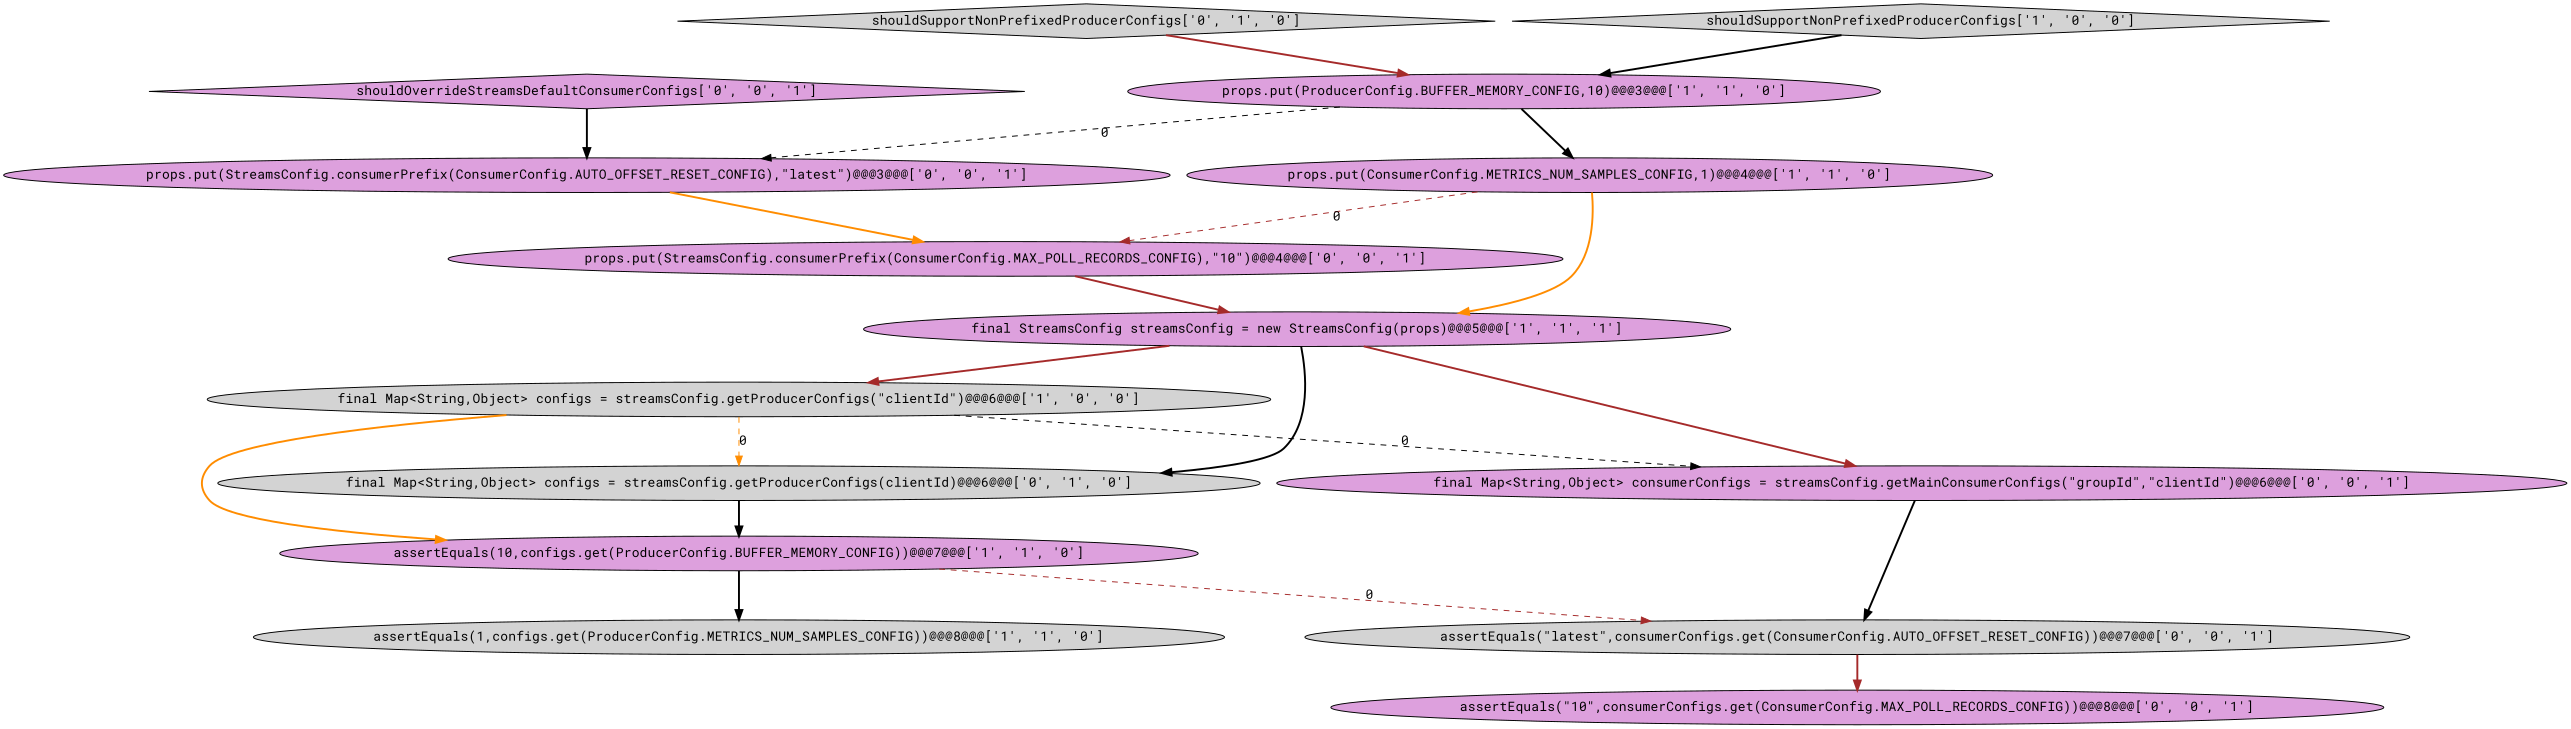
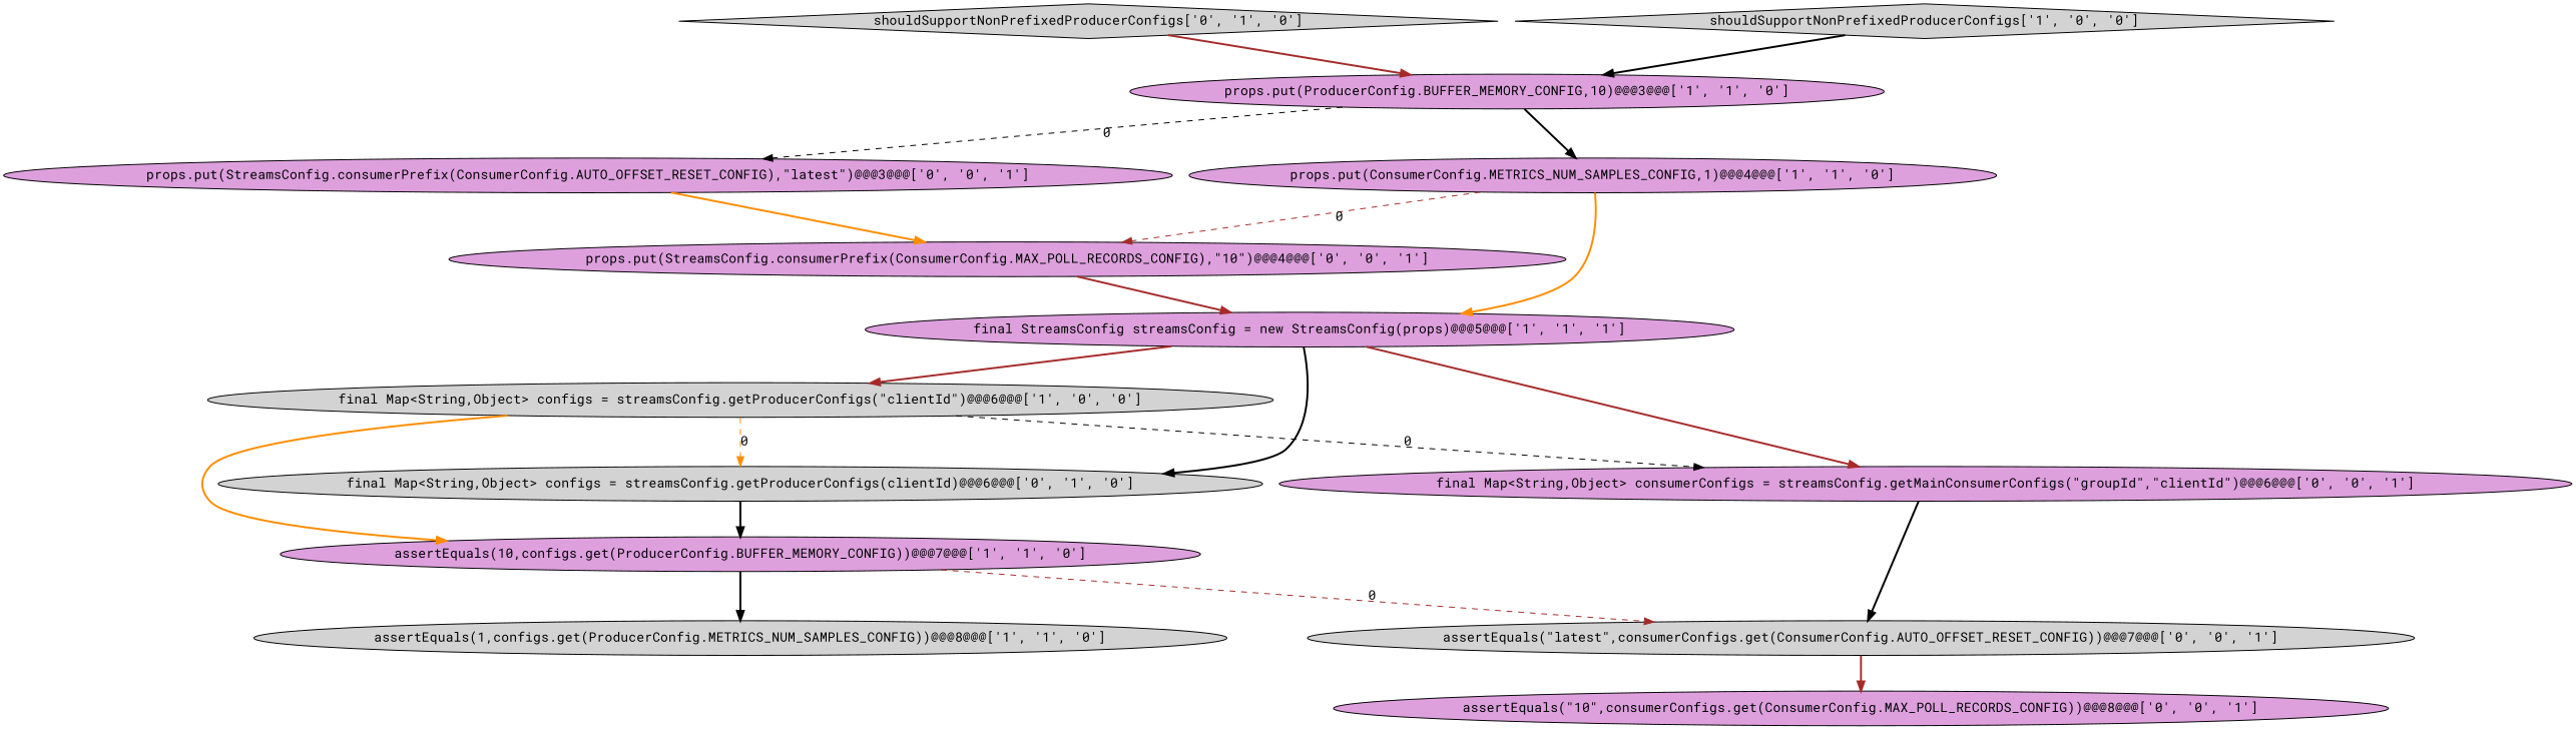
  digraph {
    fontname="Roboto Mono"
    node [fillcolor=plum shape=ellipse style=filled fontname="Roboto Mono"]
    edge [style=bold color=black fontname="Roboto Mono"]
    n1 [fillcolor=lightgrey label="assertEquals(1,configs.get(ProducerConfig.METRICS_NUM_SAMPLES_CONFIG))@@@8@@@['1', '1', '0']"]
    n2 [label="props.put(StreamsConfig.consumerPrefix(ConsumerConfig.AUTO_OFFSET_RESET_CONFIG),\"latest\")@@@3@@@['0', '0', '1']"]
    n3 [label="props.put(StreamsConfig.consumerPrefix(ConsumerConfig.MAX_POLL_RECORDS_CONFIG),\"10\")@@@4@@@['0', '0', '1']"]
    n4 [label="assertEquals(\"10\",consumerConfigs.get(ConsumerConfig.MAX_POLL_RECORDS_CONFIG))@@@8@@@['0', '0', '1']"]
    n5 [label="props.put(ProducerConfig.BUFFER_MEMORY_CONFIG,10)@@@3@@@['1', '1', '0']"]
    n6 [label="props.put(ConsumerConfig.METRICS_NUM_SAMPLES_CONFIG,1)@@@4@@@['1', '1', '0']"]
    n7 [fillcolor=lightgrey label="final Map<String,Object> configs = streamsConfig.getProducerConfigs(\"clientId\")@@@6@@@['1', '0', '0']"]
    n8 [label="assertEquals(10,configs.get(ProducerConfig.BUFFER_MEMORY_CONFIG))@@@7@@@['1', '1', '0']"]
    n9 [fillcolor=lightgrey label="final Map<String,Object> configs = streamsConfig.getProducerConfigs(clientId)@@@6@@@['0', '1', '0']"]
    n10 [label="final Map<String,Object> consumerConfigs = streamsConfig.getMainConsumerConfigs(\"groupId\",\"clientId\")@@@6@@@['0', '0', '1']"]
    n11 [label="final StreamsConfig streamsConfig = new StreamsConfig(props)@@@5@@@['1', '1', '1']"]
    n12 [fillcolor=lightgrey label="assertEquals(\"latest\",consumerConfigs.get(ConsumerConfig.AUTO_OFFSET_RESET_CONFIG))@@@7@@@['0', '0', '1']"]
    n13 [fillcolor=lightgrey label="shouldSupportNonPrefixedProducerConfigs['0', '1', '0']" shape=diamond]
-   n14 [label="shouldOverrideStreamsDefaultConsumerConfigs['0', '0', '1']" shape=diamond]
    n15 [fillcolor=lightgrey label="shouldSupportNonPrefixedProducerConfigs['1', '0', '0']" shape=diamond]
    n2 -> n3 [color=darkorange]
    n3 -> n11 [color=brown]
    n5 -> n2 [label=0 style=dashed]
    n5 -> n6
    n6 -> n3 [label=0 style=dashed color=brown]
    n6 -> n11 [color=darkorange]
    n7 -> n8 [color=darkorange]
    n7 -> n9 [label=0 style=dashed color=darkorange]
    n7 -> n10 [label=0 style=dashed]
    n8 -> n1
    n8 -> n12 [label=0 style=dashed color=brown]
    n9 -> n8
    n10 -> n12
    n11 -> n7 [color=brown]
    n11 -> n9
    n11 -> n10 [color=brown]
    n12 -> n4 [color=brown]
    n13 -> n5 [color=brown]
-   n14 -> n2
    n15 -> n5
  }
